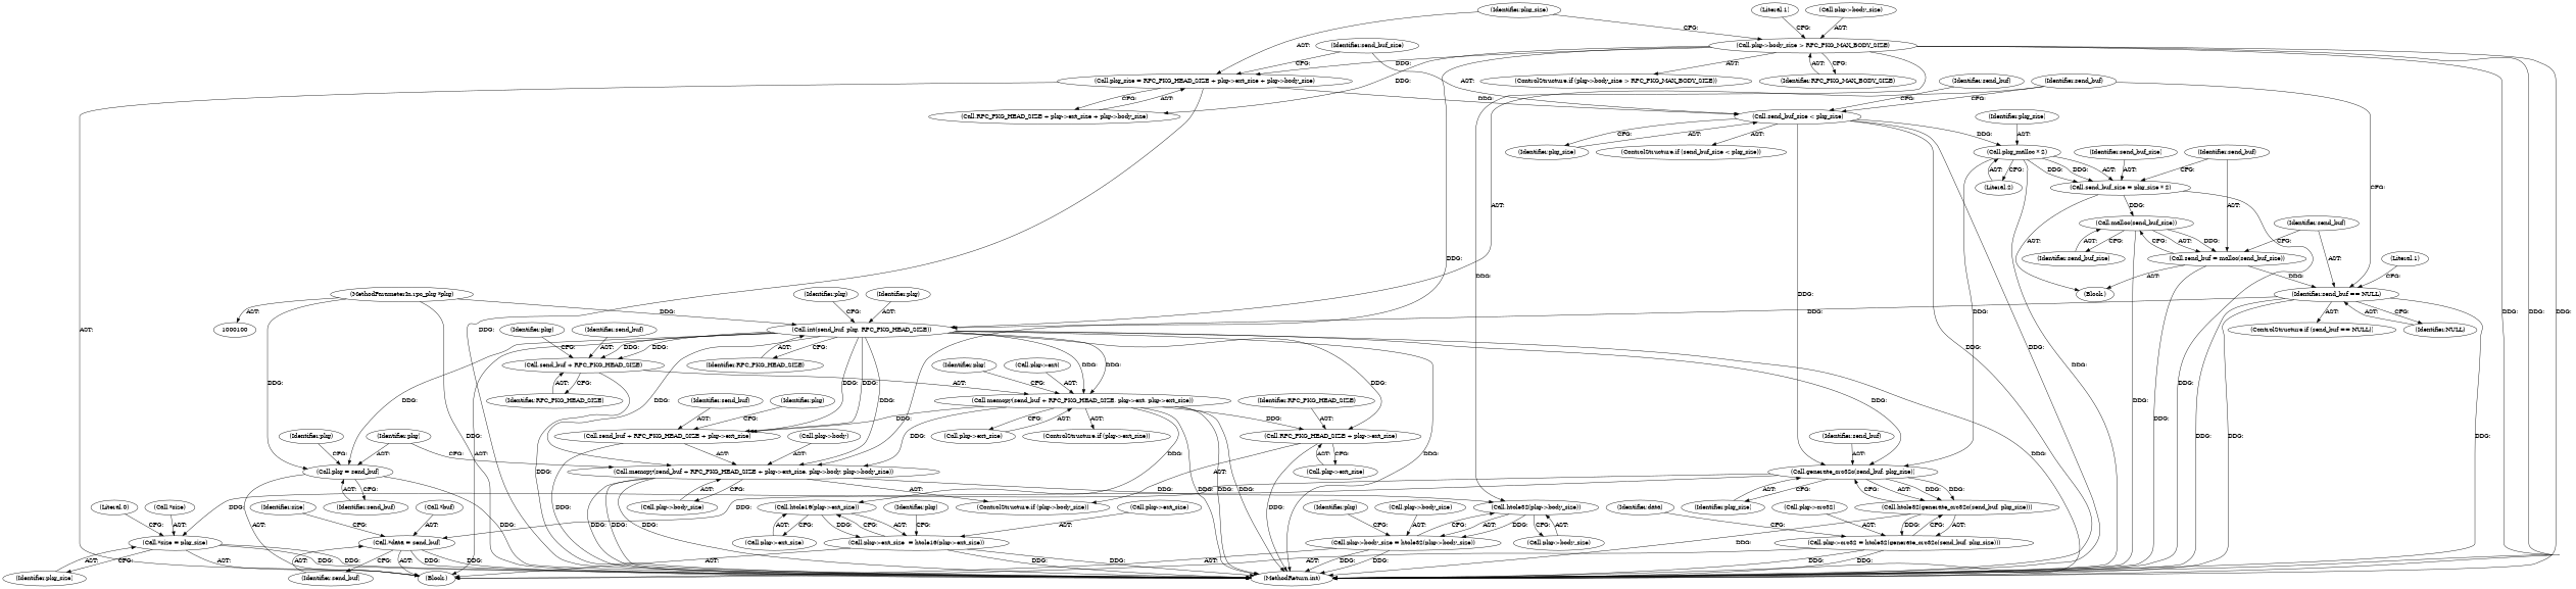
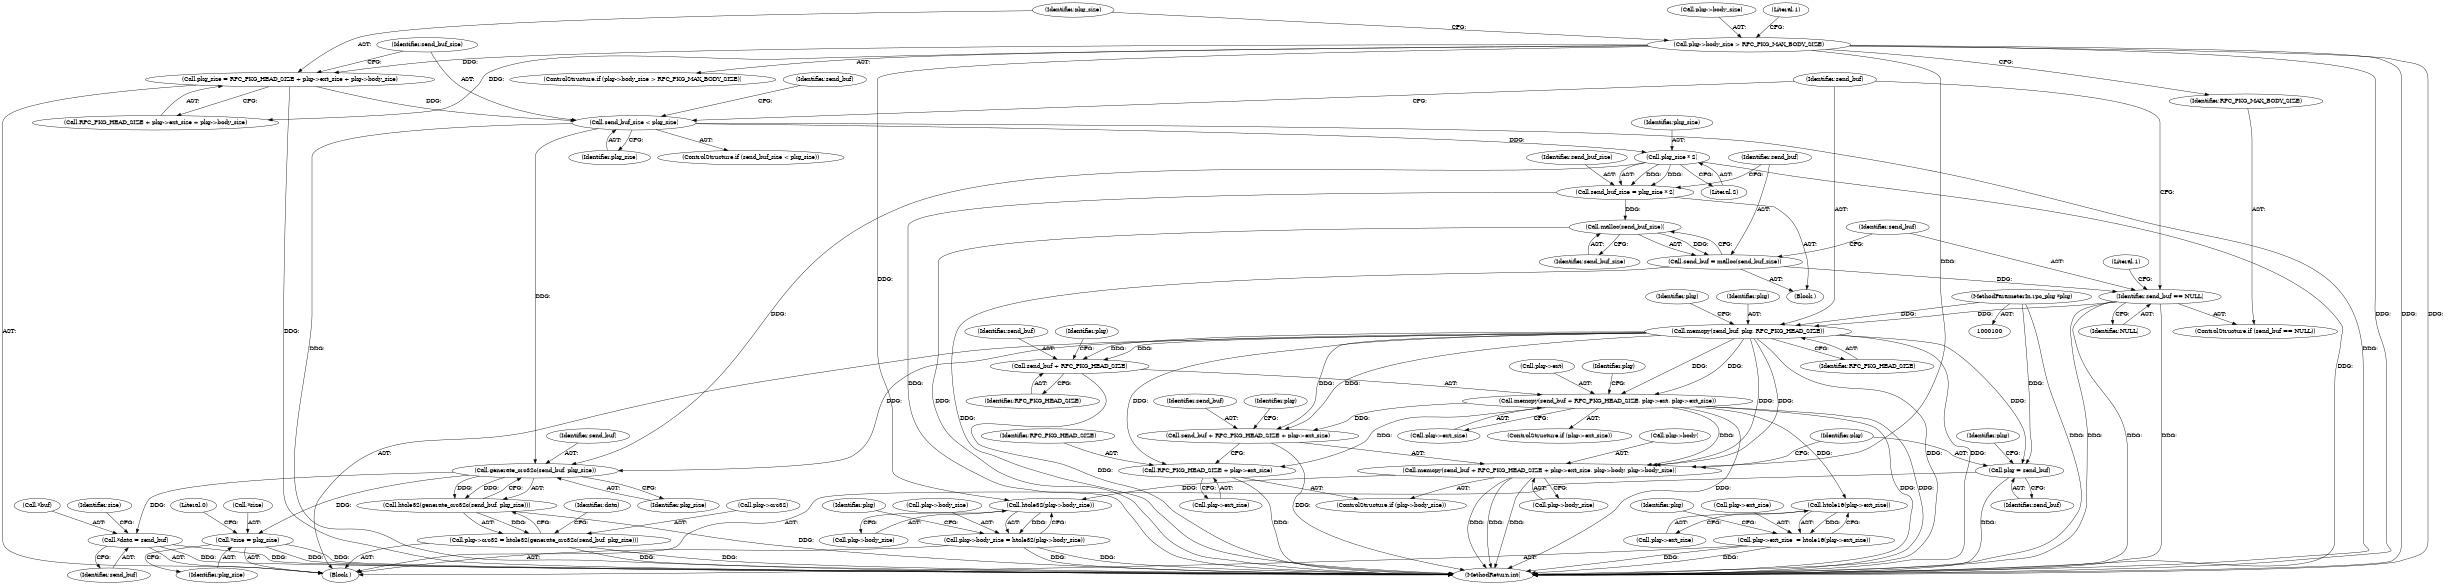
  digraph {
-   n1 [label="(Call,int(send_buf, pkg, RPC_PKG_HEAD_SIZE))"]
+   n1 [label="(Call,memcpy(send_buf, pkg, RPC_PKG_HEAD_SIZE))"]
    n2 [label="(Call,memcpy(send_buf + RPC_PKG_HEAD_SIZE, pkg->ext, pkg->ext_size))"]
    n3 [label="(Call,memcpy(send_buf + RPC_PKG_HEAD_SIZE + pkg->ext_size, pkg->body, pkg->body_size))"]
    n4 [label="(Call,send_buf + RPC_PKG_HEAD_SIZE + pkg->ext_size)"]
    n5 [label="(Call,RPC_PKG_HEAD_SIZE + pkg->ext_size)"]
    n6 [label="(Call,send_buf + RPC_PKG_HEAD_SIZE)"]
    n7 [label="(Call,pkg = send_buf)"]
    n8 [label="(Call,generate_crc32c(send_buf, pkg_size))"]
    n9 [label="(Block,)"]
    n10 [label="(Identifier,RPC_PKG_HEAD_SIZE)"]
    n11 [label="(MethodReturn,int)"]
    n12 [label="(Call,htole16(pkg->ext_size))"]
    n13 [label="(Call,pkg->ext_size)"]
    n14 [label="(ControlStructure,if (pkg->ext_size))"]
    n15 [label="(Call,htole32(pkg->body_size))"]
    n16 [label="(Call,pkg->body_size)"]
    n17 [label="(ControlStructure,if (pkg->body_size))"]
    n18 [label="(Call,pkg->ext_size)"]
    n19 [label="(Identifier,RPC_PKG_HEAD_SIZE)"]
    n20 [label="(Identifier,send_buf)"]
    n21 [label="(Call,htole32(generate_crc32c(send_buf, pkg_size)))"]
    n22 [label="(Call,*data = send_buf)"]
    n23 [label="(Call,*size = pkg_size)"]
    n24 [label="(Identifier,pkg_size)"]
    n25 [label="(Identifier,send_buf == NULL)"]
    n26 [label="(ControlStructure,if (send_buf == NULL))"]
    n27 [label="(Identifier,NULL)"]
    n28 [label="(Call,send_buf = malloc(send_buf_size))"]
    n29 [label="(Call,malloc(send_buf_size))"]
    n30 [label="(Block,)"]
    n31 [label="(Identifier,send_buf_size)"]
    n32 [label="(Call,send_buf_size = pkg_size * 2)"]
-   n33 [label="(Call,pkg_malloc * 2)"]
+   n33 [label="(Call,pkg_size * 2)"]
    n34 [label="(Literal,2)"]
    n35 [label="(Call,send_buf_size < pkg_size)"]
    n36 [label="(ControlStructure,if (send_buf_size < pkg_size))"]
    n37 [label="(Identifier,pkg_size)"]
    n38 [label="(Call,pkg_size = RPC_PKG_HEAD_SIZE + pkg->ext_size + pkg->body_size)"]
    n39 [label="(Call,RPC_PKG_HEAD_SIZE + pkg->ext_size + pkg->body_size)"]
    n40 [label="(Call,pkg->body_size > RPC_PKG_MAX_BODY_SIZE)"]
    n41 [label="(ControlStructure,if (pkg->body_size > RPC_PKG_MAX_BODY_SIZE))"]
    n42 [label="(Identifier,RPC_PKG_MAX_BODY_SIZE)"]
    n43 [label="(Call,pkg->body_size = htole32(pkg->body_size))"]
    n44 [label="(Call,pkg->body_size)"]
    n45 [label="(MethodParameterIn,rpc_pkg *pkg)"]
    1000100
    n47 [label="(Call,pkg->ext_size  = htole16(pkg->ext_size))"]
    n48 [label="(Call,pkg->ext_size)"]
    n49 [label="(Call,pkg->crc32 = htole32(generate_crc32c(send_buf, pkg_size)))"]
    n50 [label="(Identifier,send_buf)"]
    n51 [label="(Identifier,pkg_size)"]
    n52 [label="(Call,pkg->body)"]
    n53 [label="(Call,pkg->body_size)"]
    n54 [label="(Identifier,pkg)"]
    n55 [label="(Identifier,pkg)"]
    n56 [label="(Identifier,send_buf_size)"]
    n57 [label="(Call,pkg->ext)"]
    n58 [label="(Identifier,pkg)"]
    n59 [label="(Literal,1)"]
    n60 [label="(Identifier,send_buf_size)"]
    n61 [label="(Identifier,send_buf)"]
    n62 [label="(Identifier,pkg)"]
    n63 [label="(Identifier,send_buf)"]
    n64 [label="(Identifier,pkg)"]
    n65 [label="(Call,*size)"]
    n66 [label="(Identifier,pkg_size)"]
    n67 [label="(Call,pkg->ext_size)"]
    n68 [label="(Identifier,pkg)"]
    n69 [label="(Call,pkg->body_size)"]
    n70 [label="(Identifier,RPC_PKG_HEAD_SIZE)"]
    n71 [label="(Call,pkg->crc32)"]
    n72 [label="(Identifier,send_buf)"]
    n73 [label="(Identifier,pkg)"]
    n74 [label="(Literal,1)"]
    n75 [label="(Identifier,send_buf)"]
    n76 [label="(Identifier,pkg)"]
    n77 [label="(Identifier,size)"]
    n78 [label="(Literal,0)"]
    n79 [label="(Identifier,send_buf)"]
    n80 [label="(Identifier,data)"]
    n81 [label="(Call,*buf)"]
    n82 [label="(Identifier,send_buf)"]
    n83 [label="(Identifier,pkg)"]
    n84 [label="(Identifier,pkg_size)"]
    n85 [label="(Identifier,send_buf)"]
    n1 -> n2 [label="DDG: "]
    n1 -> n2 [label="DDG: "]
    n1 -> n3 [label="DDG: "]
    n1 -> n3 [label="DDG: "]
    n1 -> n4 [label="DDG: "]
    n1 -> n4 [label="DDG: "]
    n1 -> n5 [label="DDG: "]
    n1 -> n6 [label="DDG: "]
    n1 -> n6 [label="DDG: "]
    n1 -> n7 [label="DDG: "]
    n1 -> n8 [label="DDG: "]
    n1 -> n9 [label="AST: "]
    n1 -> n10 [label="CFG: "]
    n1 -> n11 [label="DDG: "]
    n1 -> n11 [label="DDG: "]
    n2 -> n3 [label="DDG: "]
    n2 -> n4 [label="DDG: "]
    n2 -> n5 [label="DDG: "]
    n2 -> n11 [label="DDG: "]
    n2 -> n11 [label="DDG: "]
    n2 -> n11 [label="DDG: "]
    n2 -> n12 [label="DDG: "]
    n2 -> n13 [label="CFG: "]
    n2 -> n14 [label="AST: "]
    n3 -> n11 [label="DDG: "]
    n3 -> n11 [label="DDG: "]
    n3 -> n11 [label="DDG: "]
    n3 -> n15 [label="DDG: "]
    n3 -> n16 [label="CFG: "]
    n3 -> n17 [label="AST: "]
    n4 -> n3 [label="AST: "]
+   n4 -> n5 [label="CFG: "]
    n4 -> n11 [label="DDG: "]
    n5 -> n11 [label="DDG: "]
    n5 -> n17 [label="AST: "]
    n5 -> n18 [label="CFG: "]
    n6 -> n2 [label="AST: "]
    n6 -> n11 [label="DDG: "]
    n6 -> n19 [label="CFG: "]
    n7 -> n9 [label="AST: "]
    n7 -> n11 [label="DDG: "]
    n7 -> n20 [label="CFG: "]
    n8 -> n21 [label="AST: "]
    n8 -> n21 [label="DDG: "]
    n8 -> n21 [label="DDG: "]
    n8 -> n22 [label="DDG: "]
    n8 -> n23 [label="DDG: "]
    n8 -> n24 [label="CFG: "]
    n10 -> n1 [label="AST: "]
    n12 -> n47 [label="AST: "]
    n12 -> n47 [label="DDG: "]
    n12 -> n48 [label="CFG: "]
    n13 -> n2 [label="AST: "]
    n15 -> n43 [label="AST: "]
    n15 -> n43 [label="DDG: "]
    n15 -> n44 [label="CFG: "]
    n16 -> n3 [label="AST: "]
    n18 -> n5 [label="AST: "]
    n19 -> n6 [label="AST: "]
    n20 -> n7 [label="AST: "]
    n21 -> n8 [label="CFG: "]
    n21 -> n11 [label="DDG: "]
    n21 -> n49 [label="AST: "]
    n21 -> n49 [label="DDG: "]
    n22 -> n9 [label="AST: "]
    n22 -> n11 [label="DDG: "]
    n22 -> n11 [label="DDG: "]
    n22 -> n50 [label="CFG: "]
    n23 -> n9 [label="AST: "]
    n23 -> n11 [label="DDG: "]
    n23 -> n11 [label="DDG: "]
    n23 -> n51 [label="CFG: "]
    n24 -> n8 [label="AST: "]
    n25 -> n1 [label="DDG: "]
    n25 -> n11 [label="DDG: "]
    n25 -> n11 [label="DDG: "]
    n25 -> n11 [label="DDG: "]
    n25 -> n26 [label="AST: "]
    n25 -> n27 [label="CFG: "]
    n27 -> n25 [label="AST: "]
    n28 -> n11 [label="DDG: "]
    n28 -> n25 [label="DDG: "]
    n28 -> n29 [label="CFG: "]
    n28 -> n30 [label="AST: "]
    n29 -> n11 [label="DDG: "]
    n29 -> n28 [label="AST: "]
    n29 -> n28 [label="DDG: "]
    n29 -> n31 [label="CFG: "]
    n31 -> n29 [label="AST: "]
    n32 -> n11 [label="DDG: "]
    n32 -> n29 [label="DDG: "]
    n32 -> n30 [label="AST: "]
    n33 -> n8 [label="DDG: "]
    n33 -> n11 [label="DDG: "]
    n33 -> n32 [label="AST: "]
    n33 -> n32 [label="DDG: "]
    n33 -> n32 [label="DDG: "]
    n33 -> n34 [label="CFG: "]
    n34 -> n33 [label="AST: "]
    n35 -> n8 [label="DDG: "]
    n35 -> n11 [label="DDG: "]
    n35 -> n11 [label="DDG: "]
    n35 -> n33 [label="DDG: "]
    n35 -> n36 [label="AST: "]
    n35 -> n37 [label="CFG: "]
    n37 -> n35 [label="AST: "]
    n38 -> n9 [label="AST: "]
    n38 -> n11 [label="DDG: "]
    n38 -> n35 [label="DDG: "]
    n38 -> n39 [label="CFG: "]
    n39 -> n38 [label="AST: "]
    n40 -> n3 [label="DDG: "]
    n40 -> n11 [label="DDG: "]
    n40 -> n11 [label="DDG: "]
    n40 -> n11 [label="DDG: "]
    n40 -> n15 [label="DDG: "]
    n40 -> n38 [label="DDG: "]
    n40 -> n39 [label="DDG: "]
    n40 -> n41 [label="AST: "]
    n40 -> n42 [label="CFG: "]
-   n42 -> n40 [label="AST: "]
+   n42 -> n26 [label="AST: "]
    n43 -> n9 [label="AST: "]
    n43 -> n11 [label="DDG: "]
    n43 -> n11 [label="DDG: "]
    n43 -> n15 [label="CFG: "]
    n44 -> n15 [label="AST: "]
    n45 -> n1 [label="DDG: "]
    n45 -> n7 [label="DDG: "]
    n45 -> n11 [label="DDG: "]
    n45 -> 1000100 [label="AST: "]
    n47 -> n9 [label="AST: "]
    n47 -> n11 [label="DDG: "]
    n47 -> n11 [label="DDG: "]
    n47 -> n12 [label="CFG: "]
    n48 -> n12 [label="AST: "]
    n49 -> n9 [label="AST: "]
    n49 -> n11 [label="DDG: "]
    n49 -> n11 [label="DDG: "]
    n49 -> n21 [label="CFG: "]
    n50 -> n22 [label="AST: "]
    n51 -> n23 [label="AST: "]
    n52 -> n3 [label="AST: "]
    n53 -> n40 [label="AST: "]
    n54 -> n1 [label="CFG: "]
    n55 -> n4 [label="CFG: "]
    n56 -> n35 [label="AST: "]
    n56 -> n38 [label="CFG: "]
    n57 -> n2 [label="AST: "]
    n58 -> n1 [label="AST: "]
    n59 -> n25 [label="CFG: "]
    n60 -> n32 [label="AST: "]
    n61 -> n8 [label="AST: "]
    n62 -> n43 [label="CFG: "]
    n63 -> n6 [label="AST: "]
    n64 -> n6 [label="CFG: "]
    n65 -> n23 [label="AST: "]
    n66 -> n38 [label="AST: "]
    n66 -> n40 [label="CFG: "]
    n67 -> n47 [label="AST: "]
    n68 -> n3 [label="CFG: "]
    n68 -> n7 [label="AST: "]
    n69 -> n43 [label="AST: "]
    n70 -> n5 [label="AST: "]
    n71 -> n49 [label="AST: "]
    n72 -> n35 [label="CFG: "]
    n73 -> n2 [label="CFG: "]
    n74 -> n40 [label="CFG: "]
    n75 -> n25 [label="AST: "]
    n75 -> n28 [label="CFG: "]
    n76 -> n7 [label="CFG: "]
    n77 -> n22 [label="CFG: "]
    n78 -> n23 [label="CFG: "]
    n79 -> n4 [label="AST: "]
    n80 -> n49 [label="CFG: "]
    n81 -> n22 [label="AST: "]
    n82 -> n28 [label="AST: "]
    n82 -> n32 [label="CFG: "]
    n83 -> n47 [label="CFG: "]
    n84 -> n33 [label="AST: "]
    n85 -> n1 [label="AST: "]
    n85 -> n25 [label="CFG: "]
    n85 -> n35 [label="CFG: "]
  }
